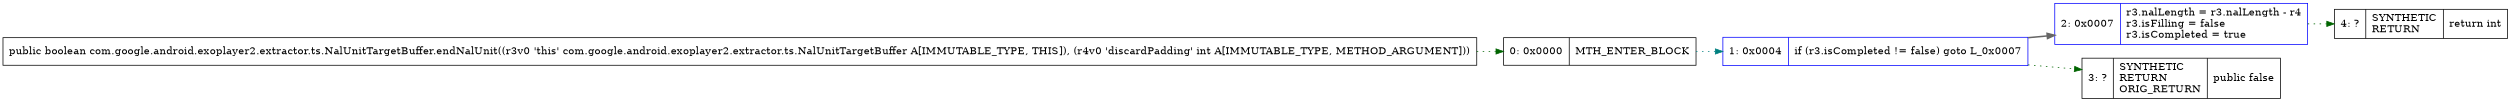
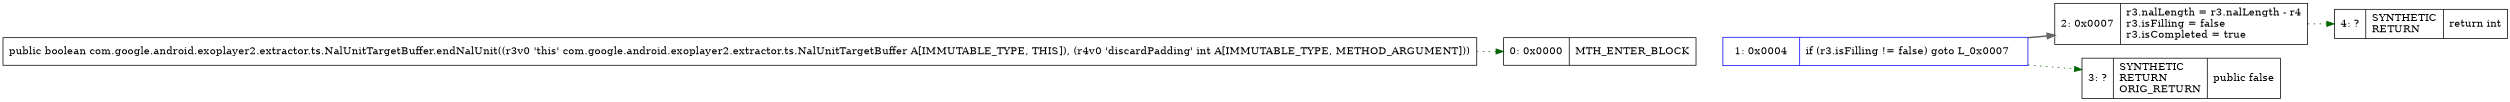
  digraph {
    rankdir=LR
    node [color=black shape=record]
    edge [color=darkgreen style=dotted]
    n1 [label="{0\:\ 0x0000|MTH_ENTER_BLOCK\l}"]
-   n2 [color=blue label="{1\:\ 0x0004|if (r3.isCompleted != false) goto L_0x0007\l}"]
-   n3 [color=blue label="{2\:\ 0x0007|r3.nalLength = r3.nalLength \- r4\lr3.isFilling = false\lr3.isCompleted = true\l}"]
+   n2 [color=blue label="{1\:\ 0x0004|if (r3.isFilling != false) goto L_0x0007\l}"]
+   n3 [label="{2\:\ 0x0007|r3.nalLength = r3.nalLength \- r4\lr3.isFilling = false\lr3.isCompleted = true\l}"]
    n4 [label="{3\:\ ?|SYNTHETIC\lRETURN\lORIG_RETURN\l|public false\l}"]
    n5 [label="{4\:\ ?|SYNTHETIC\lRETURN\l|return int\l}"]
    n6 [label="{public boolean com.google.android.exoplayer2.extractor.ts.NalUnitTargetBuffer.endNalUnit((r3v0 'this' com.google.android.exoplayer2.extractor.ts.NalUnitTargetBuffer A[IMMUTABLE_TYPE, THIS]), (r4v0 'discardPadding' int A[IMMUTABLE_TYPE, METHOD_ARGUMENT])) }"]
-   n1 -> n2 [color=teal]
    n2 -> n3 [color=gray40 style=bold]
    n2 -> n4
    n3 -> n5
    n6 -> n1
  }
